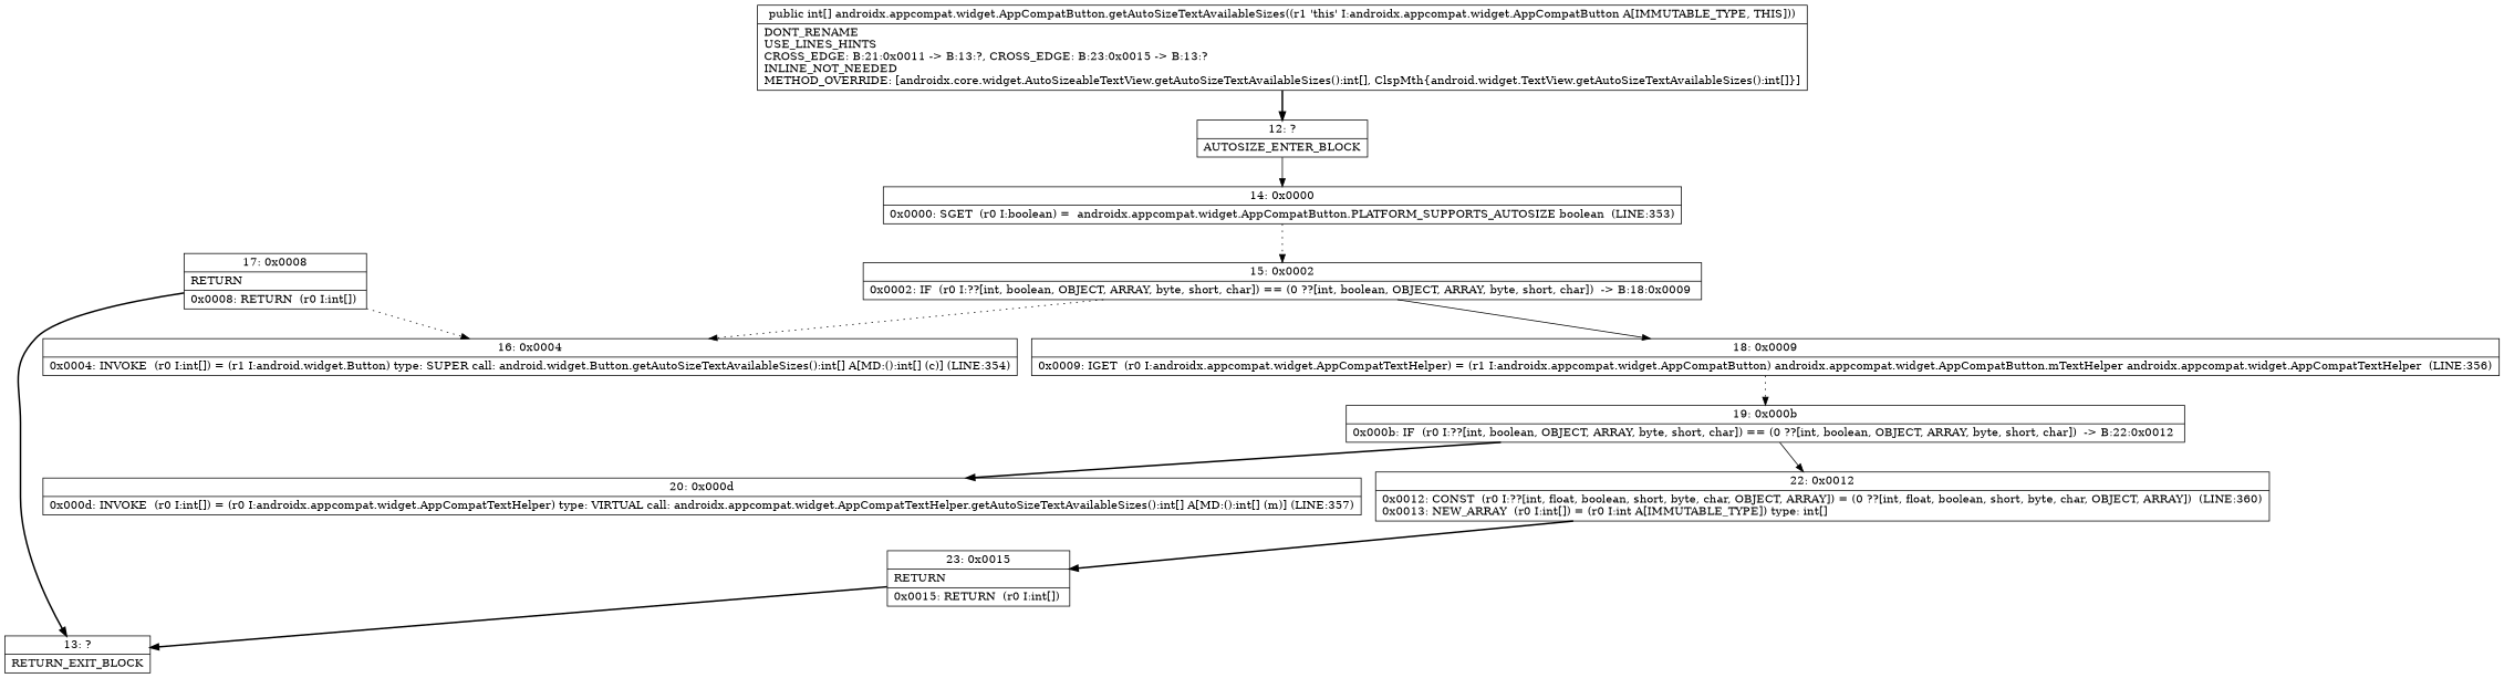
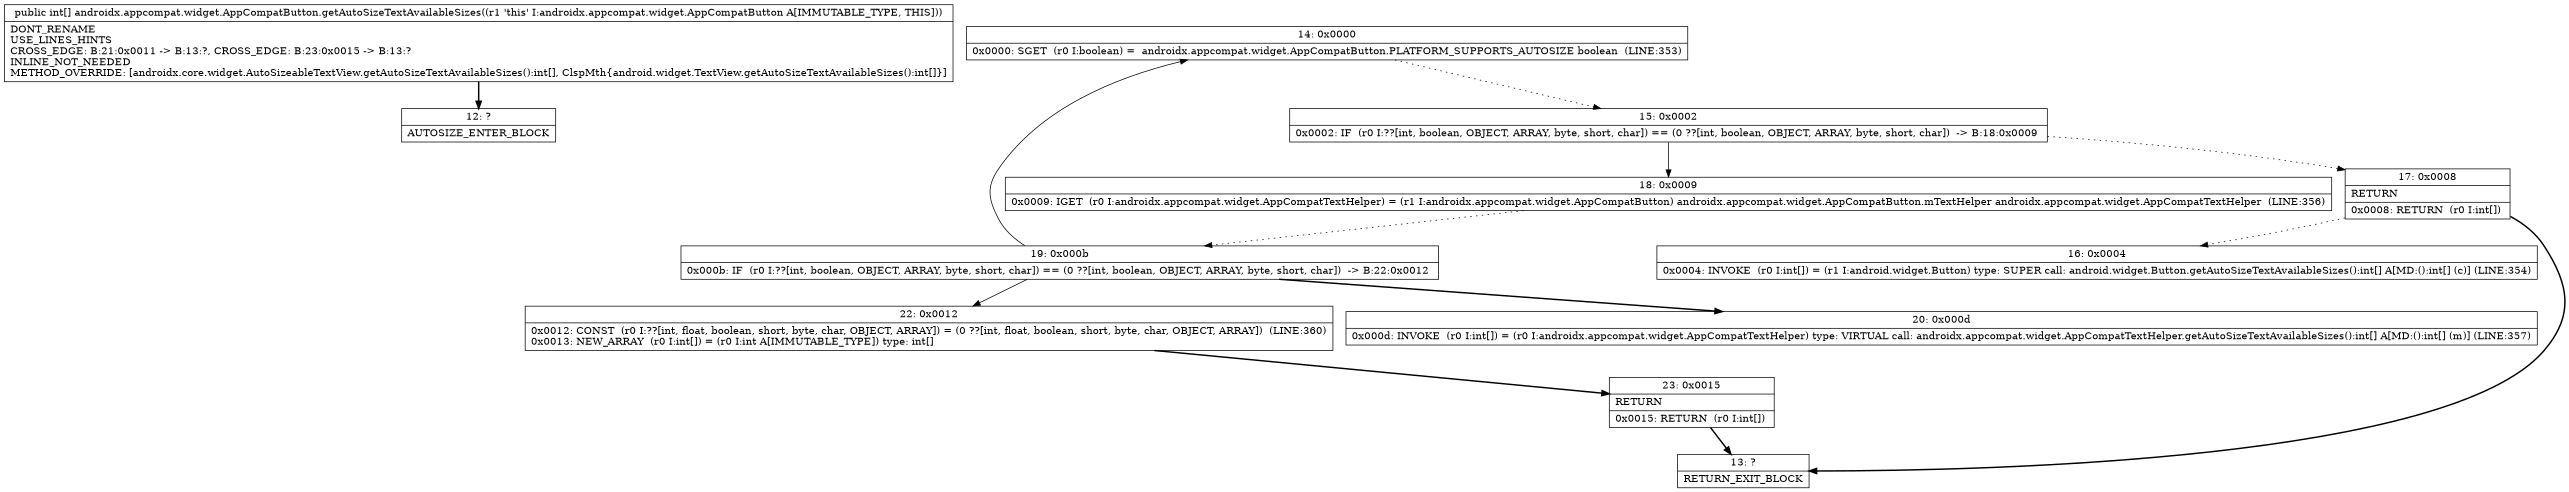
  digraph {
    node [shape=record]
    edge [style=bold]
    n1 [label="{12\:\ ?|AUTOSIZE_ENTER_BLOCK\l}"]
    n2 [label="{14\:\ 0x0000|0x0000: SGET  (r0 I:boolean) =  androidx.appcompat.widget.AppCompatButton.PLATFORM_SUPPORTS_AUTOSIZE boolean  (LINE:353)\l}"]
    n3 [label="{15\:\ 0x0002|0x0002: IF  (r0 I:??[int, boolean, OBJECT, ARRAY, byte, short, char]) == (0 ??[int, boolean, OBJECT, ARRAY, byte, short, char])  \-\> B:18:0x0009 \l}"]
    n4 [label="{16\:\ 0x0004|0x0004: INVOKE  (r0 I:int[]) = (r1 I:android.widget.Button) type: SUPER call: android.widget.Button.getAutoSizeTextAvailableSizes():int[] A[MD:():int[] (c)] (LINE:354)\l}"]
    n5 [label="{18\:\ 0x0009|0x0009: IGET  (r0 I:androidx.appcompat.widget.AppCompatTextHelper) = (r1 I:androidx.appcompat.widget.AppCompatButton) androidx.appcompat.widget.AppCompatButton.mTextHelper androidx.appcompat.widget.AppCompatTextHelper  (LINE:356)\l}"]
    n6 [label="{19\:\ 0x000b|0x000b: IF  (r0 I:??[int, boolean, OBJECT, ARRAY, byte, short, char]) == (0 ??[int, boolean, OBJECT, ARRAY, byte, short, char])  \-\> B:22:0x0012 \l}"]
    n7 [label="{17\:\ 0x0008|RETURN\l|0x0008: RETURN  (r0 I:int[]) \l}"]
    n8 [label="{13\:\ ?|RETURN_EXIT_BLOCK\l}"]
    n9 [label="{20\:\ 0x000d|0x000d: INVOKE  (r0 I:int[]) = (r0 I:androidx.appcompat.widget.AppCompatTextHelper) type: VIRTUAL call: androidx.appcompat.widget.AppCompatTextHelper.getAutoSizeTextAvailableSizes():int[] A[MD:():int[] (m)] (LINE:357)\l}"]
    n10 [label="{22\:\ 0x0012|0x0012: CONST  (r0 I:??[int, float, boolean, short, byte, char, OBJECT, ARRAY]) = (0 ??[int, float, boolean, short, byte, char, OBJECT, ARRAY])  (LINE:360)\l0x0013: NEW_ARRAY  (r0 I:int[]) = (r0 I:int A[IMMUTABLE_TYPE]) type: int[] \l}"]
    n11 [label="{23\:\ 0x0015|RETURN\l|0x0015: RETURN  (r0 I:int[]) \l}"]
    n12 [label="{public int[] androidx.appcompat.widget.AppCompatButton.getAutoSizeTextAvailableSizes((r1 'this' I:androidx.appcompat.widget.AppCompatButton A[IMMUTABLE_TYPE, THIS]))  | DONT_RENAME\lUSE_LINES_HINTS\lCROSS_EDGE: B:21:0x0011 \-\> B:13:?, CROSS_EDGE: B:23:0x0015 \-\> B:13:?\lINLINE_NOT_NEEDED\lMETHOD_OVERRIDE: [androidx.core.widget.AutoSizeableTextView.getAutoSizeTextAvailableSizes():int[], ClspMth\{android.widget.TextView.getAutoSizeTextAvailableSizes():int[]\}]\l}"]
-   n1 -> n2 [style=solid]
+   n6 -> n2 [style=solid]
    n2 -> n3 [style=dotted]
-   n3 -> n4 [style=dotted]
+   n3 -> n7 [style=dotted]
    n3 -> n5 [style=solid]
    n5 -> n6 [style=dotted]
    n6 -> n9
    n6 -> n10 [style=solid]
    n7 -> n4 [style=dotted]
    n7 -> n8
    n10 -> n11
    n11 -> n8
    n12 -> n1
  }
